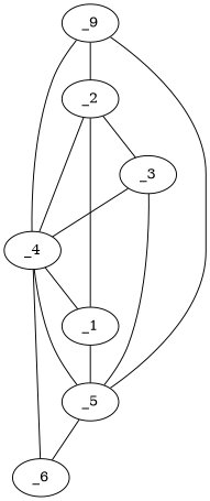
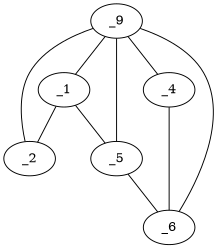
  graph {
    edge [valence=1]
    n1 [label=_9 x=10 y=10]
    _1 [x=52 y=16]
    _2 [x=58 y=21]
    _4 [x=72 y=27]
    _5 [x=106 y=8]
    _6 [x=117 y=40]
-   _3 [x=68 y=18]
-   _4 -- _1
+   n1 -- _1
    n1 -- _2 [valence=2]
    n1 -- _4
    n1 -- _5
+   n1 -- _6
    _1 -- _2
    _1 -- _5 [valence=2]
-   _2 -- _4
-   _2 -- _3 [valence=2]
-   _4 -- _5 [valence=2]
    _4 -- _6
    _5 -- _6
-   _3 -- _4 [valence=2]
-   _3 -- _5 [valence=2]
  }
